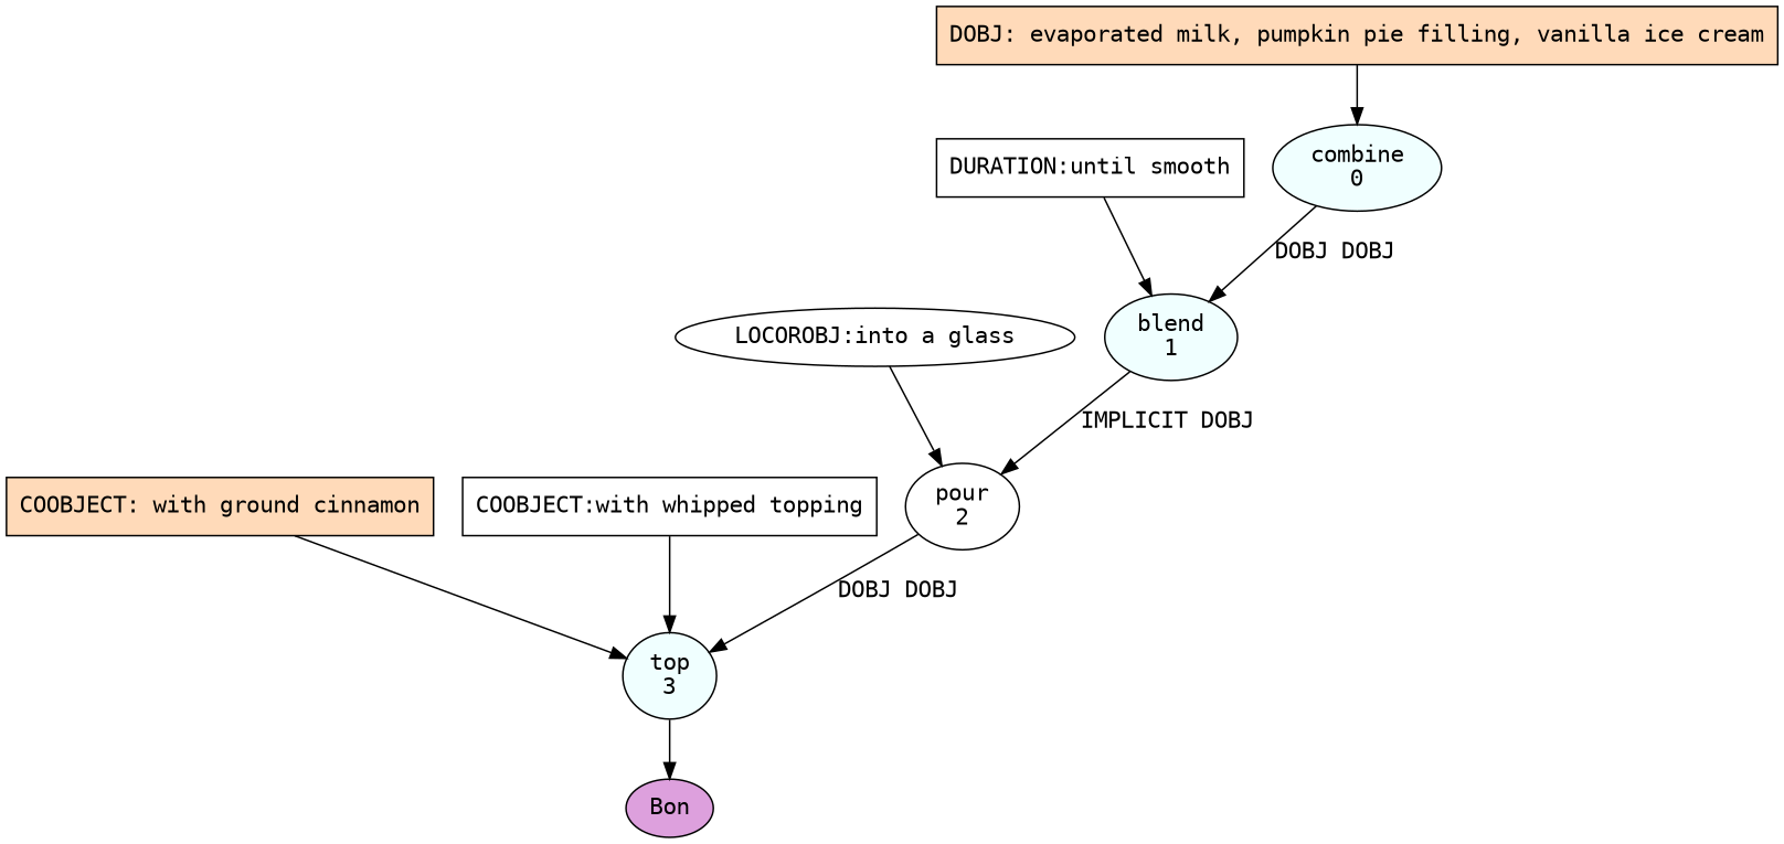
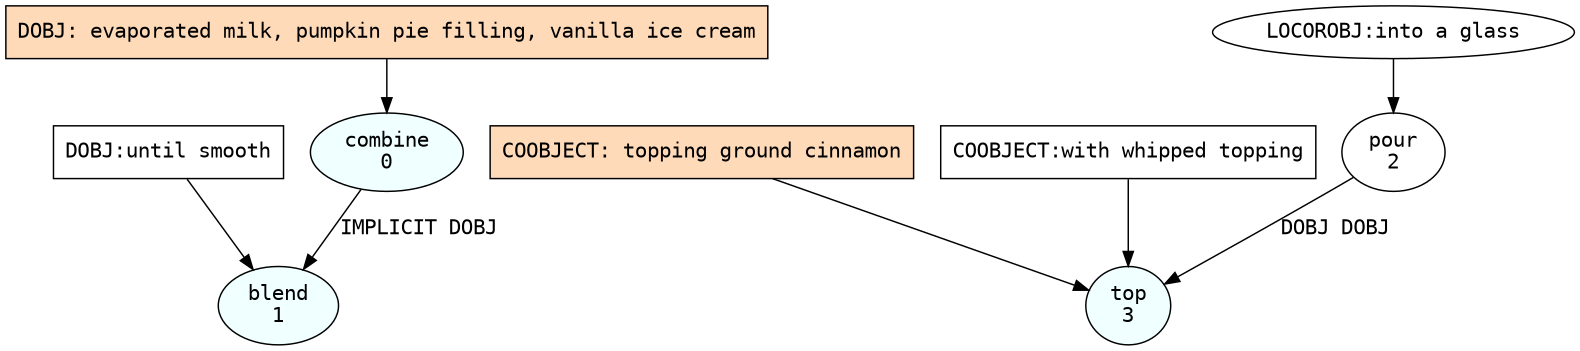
  digraph {
    fontname="DejaVu Sans Mono"
    node [fillcolor=white fontname="DejaVu Sans Mono" shape=oval style=filled]
    edge [fontname="DejaVu Sans Mono"]
    n1 [fillcolor=azure label="combine\n0"]
    n2 [fillcolor=azure label="blend\n1"]
    n3 [label="pour\n2"]
    n4 [fillcolor=azure label="top\n3"]
-   n5 [fillcolor=plum label=Bon]
    n6 [fillcolor=peachpuff label="DOBJ: evaporated milk, pumpkin pie filling, vanilla ice cream" shape=box]
-   n7 [label="DURATION:until smooth" shape=box]
+   n7 [label="DOBJ:until smooth" shape=box]
    n8 [label="LOCOROBJ:into a glass" shape=ellipse]
-   n9 [fillcolor=peachpuff label="COOBJECT: with ground cinnamon" shape=box]
+   n9 [fillcolor=peachpuff label="COOBJECT: topping ground cinnamon" shape=box]
    n10 [label="COOBJECT:with whipped topping" shape=box]
-   n1 -> n2 [label="DOBJ DOBJ"]
-   n2 -> n3 [label="IMPLICIT DOBJ"]
+   n1 -> n2 [label="IMPLICIT DOBJ"]
    n3 -> n4 [label="DOBJ DOBJ"]
-   n4 -> n5
    n6 -> n1
    n7 -> n2
    n8 -> n3
    n9 -> n4
    n10 -> n4
  }
